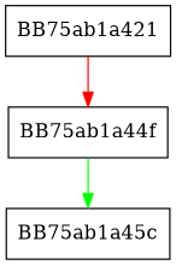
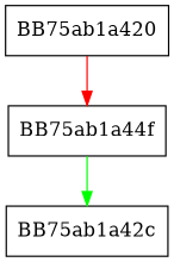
  digraph {
    fontname="DejaVu Serif"
    splines=ortho
    node [fontname="DejaVu Serif" shape=box]
    edge [fontname="DejaVu Serif"]
-   BB75ab1a420 [label=BB75ab1a421]
+   BB75ab1a420
    BB75ab1a44f
-   BB75ab1a45c
+   BB75ab1a45c [label=BB75ab1a42c]
    BB75ab1a420 -> BB75ab1a44f [color=red]
    BB75ab1a44f -> BB75ab1a45c [color=green]
  }
